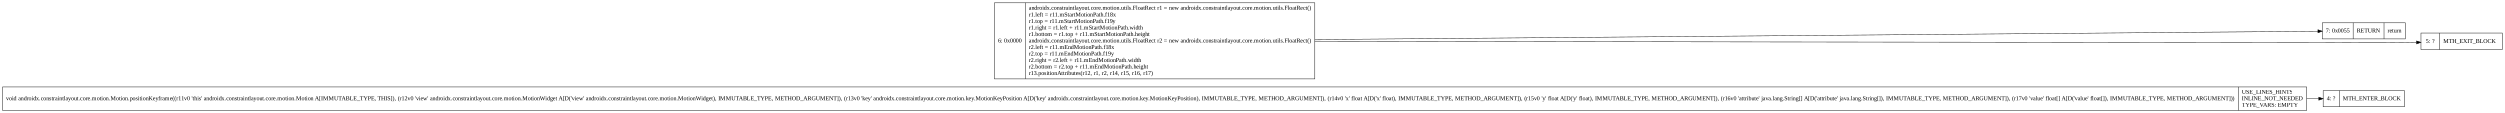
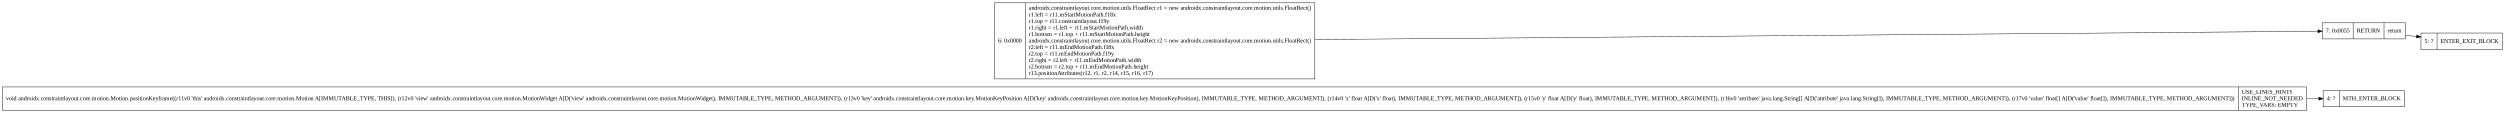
  digraph {
    fontname="Liberation Serif"
    rankdir=LR
    node [fontname="Liberation Serif" shape=record]
    edge [fontname="Liberation Serif"]
    n1 [label="{4\:\ ?|MTH_ENTER_BLOCK\l}"]
-   n2 [label="{6\:\ 0x0000|androidx.constraintlayout.core.motion.utils.FloatRect r1 = new androidx.constraintlayout.core.motion.utils.FloatRect()\lr1.left = r11.mStartMotionPath.f18x\lr1.top = r11.mStartMotionPath.f19y\lr1.right = r1.left + r11.mStartMotionPath.width\lr1.bottom = r1.top + r11.mStartMotionPath.height\landroidx.constraintlayout.core.motion.utils.FloatRect r2 = new androidx.constraintlayout.core.motion.utils.FloatRect()\lr2.left = r11.mEndMotionPath.f18x\lr2.top = r11.mEndMotionPath.f19y\lr2.right = r2.left + r11.mEndMotionPath.width\lr2.bottom = r2.top + r11.mEndMotionPath.height\lr13.positionAttributes(r12, r1, r2, r14, r15, r16, r17)\l}"]
+   n2 [label="{6\:\ 0x0000|androidx.constraintlayout.core.motion.utils.FloatRect r1 = new androidx.constraintlayout.core.motion.utils.FloatRect()\lr1.left = r11.mStartMotionPath.f18x\lr1.top = r11.constraintlayout.f19y\lr1.right = r1.left + r11.mStartMotionPath.width\lr1.bottom = r1.top + r11.mStartMotionPath.height\landroidx.constraintlayout.core.motion.utils.FloatRect r2 = new androidx.constraintlayout.core.motion.utils.FloatRect()\lr2.left = r11.mEndMotionPath.f18x\lr2.top = r11.mEndMotionPath.f19y\lr2.right = r2.left + r11.mEndMotionPath.width\lr2.bottom = r2.top + r11.mEndMotionPath.height\lr13.positionAttributes(r12, r1, r2, r14, r15, r16, r17)\l}"]
    n3 [label="{7\:\ 0x0055|RETURN\l|return\l}"]
-   n4 [label="{5\:\ ?|MTH_EXIT_BLOCK\l}"]
+   n4 [label="{5\:\ ?|ENTER_EXIT_BLOCK\l}"]
    n5 [label="{void androidx.constraintlayout.core.motion.Motion.positionKeyframe((r11v0 'this' androidx.constraintlayout.core.motion.Motion A[IMMUTABLE_TYPE, THIS]), (r12v0 'view' androidx.constraintlayout.core.motion.MotionWidget A[D('view' androidx.constraintlayout.core.motion.MotionWidget), IMMUTABLE_TYPE, METHOD_ARGUMENT]), (r13v0 'key' androidx.constraintlayout.core.motion.key.MotionKeyPosition A[D('key' androidx.constraintlayout.core.motion.key.MotionKeyPosition), IMMUTABLE_TYPE, METHOD_ARGUMENT]), (r14v0 'x' float A[D('x' float), IMMUTABLE_TYPE, METHOD_ARGUMENT]), (r15v0 'y' float A[D('y' float), IMMUTABLE_TYPE, METHOD_ARGUMENT]), (r16v0 'attribute' java.lang.String[] A[D('attribute' java.lang.String[]), IMMUTABLE_TYPE, METHOD_ARGUMENT]), (r17v0 'value' float[] A[D('value' float[]), IMMUTABLE_TYPE, METHOD_ARGUMENT]))  | USE_LINES_HINTS\lINLINE_NOT_NEEDED\lTYPE_VARS: EMPTY\l}"]
    n2 -> n3
-   n2 -> n4
+   n3 -> n4
    n5 -> n1
  }
